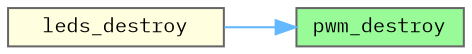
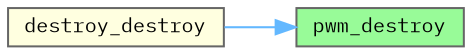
  digraph {
    rankdir=RL
    fontname="IBM Plex Mono"
    node [fontname="IBM Plex Mono" fontsize=10 shape=box style=filled]
    n1 [color=gray40 fillcolor=palegreen fontcolor=black height=0.2 label=pwm_destroy width=0.4]
-   n2 [color=grey40 fillcolor=lightyellow height=0.2 label=leds_destroy width=0.4]
+   n2 [color=grey40 fillcolor=lightyellow height=0.2 label=destroy_destroy width=0.4]
    n1 -> n2 [color=steelblue1 dir=back fontname="IBM Plex Mono" fontsize=10 labelfontname=Helvetica labelfontsize=10 style=solid]
  }
